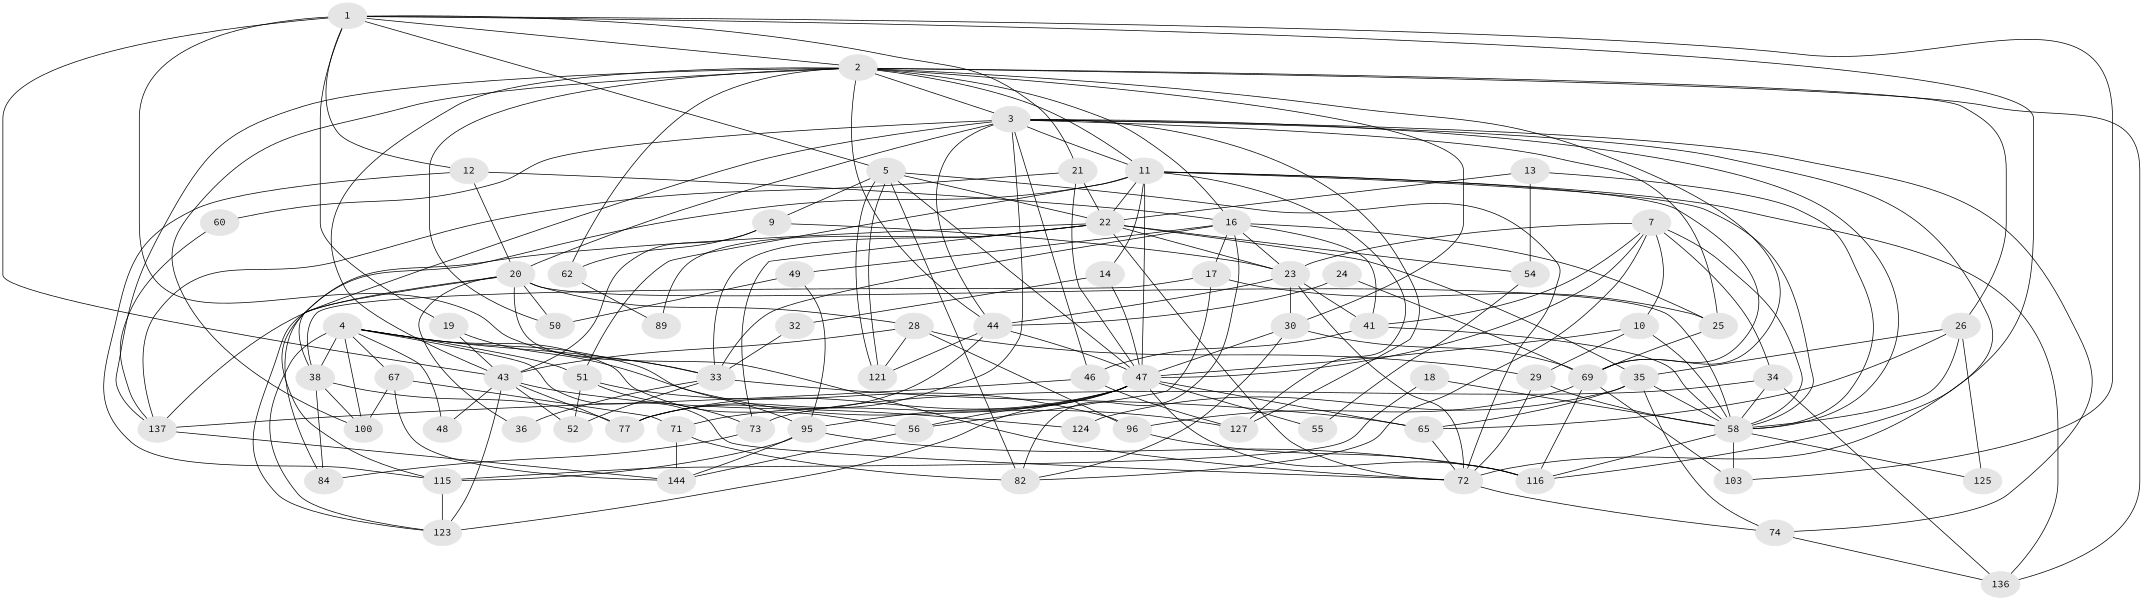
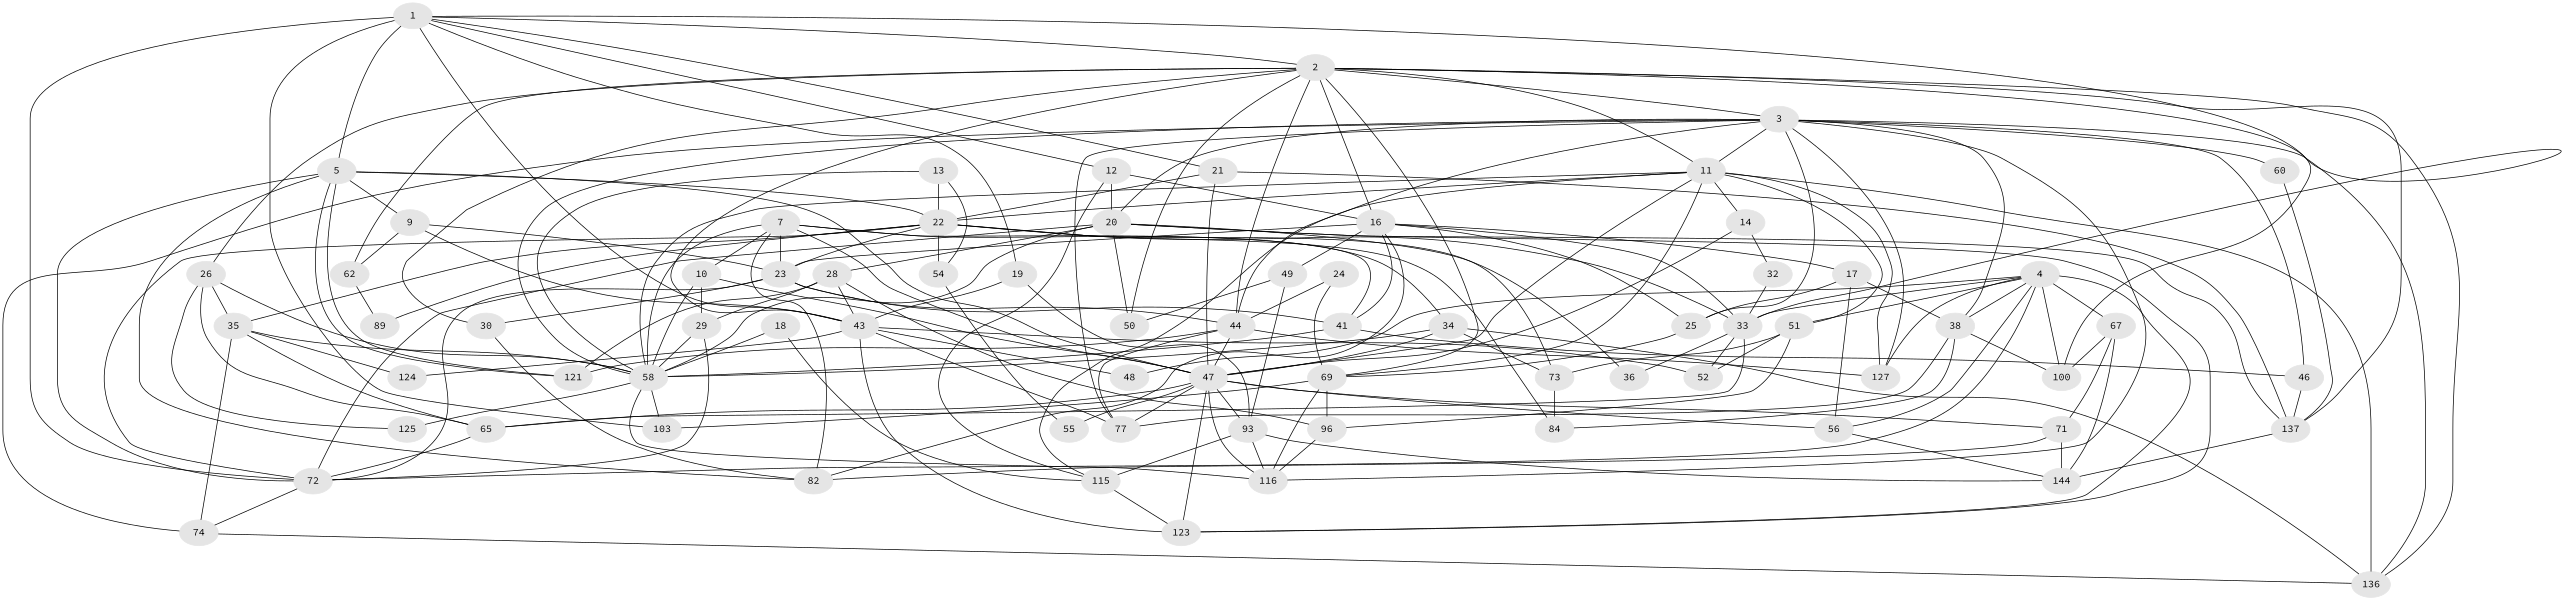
  graph {
    fontname="Source Code Pro"
    node [color=gray90 fontname="Source Code Pro" style=filled]
    edge [fontname="Source Code Pro"]
    1 [super="+117"]
    2 [super="+8"]
    5 [super="+120"]
    12 [super="+53"]
    19
    21
    33 [super="+45"]
    43 [super="+93"]
    72 [super="+80"]
    103
    3 [super="+6+64"]
    11 [super="+97+109+76+40"]
    16 [super="+63+42"]
    26
    30
    44 [super="+85+68+133"]
    50
    62
    69 [super="+92"]
    100
    136
    137
    9 [super="+99"]
    22 [super="+37"]
    47 [super="+86+91+61"]
    82 [super="+135"]
    121
    20 [super="+57"]
    115 [super="+119"]
-   95 [super="+140"]
+   95 [super="+140" label=93]
    36
    65 [super="+122"]
    52
    77
    48
    123 [super="+141"]
    124
    74
    25
    38 [super="+114"]
    46
    58 [super="+145+94+106+87"]
    60
    116 [super="+130"]
    127
    51 [super="+142"]
    14
    23 [super="+101"]
    41 [super="+132"]
    17 [super="+81"]
    49
    35 [super="+79"]
    125
    89
    96
    144 [super="+146"]
    28 [super="+70"]
    84
    4 [super="+107+39+75"]
    56 [super="+118"]
    67
    73 [super="+112"]
    71
    54
    55
    7 [super="+104"]
    10 [super="+66"]
    34
    29
    32
    13
    18
    24
    1 -- 2
    1 -- 5
    1 -- 12
    1 -- 19
    1 -- 21
    1 -- 33
    1 -- 43
    1 -- 72
    1 -- 103
    2 -- 43
    2 -- 3
    2 -- 11
    2 -- 16
    2 -- 26
    2 -- 30
    2 -- 44
    2 -- 50
    2 -- 62
    2 -- 69
    2 -- 100
    2 -- 136
    2 -- 137
    5 -- 72
    5 -- 9
    5 -- 22
    5 -- 47 [weight=3]
    5 -- 82
    5 -- 121
    5 -- 121
    12 -- 16 [weight=2]
    12 -- 20
    12 -- 115
    19 -- 43
    19 -- 95
    21 -- 137
    21 -- 22
    21 -- 47
    33 -- 36
    33 -- 65
    33 -- 52
    43 -- 52
    43 -- 77
    43 -- 48
    43 -- 123
    43 -- 124
    72 -- 74
    3 -- 11
    3 -- 44
+   3 -- 136
    3 -- 20 [weight=2]
    3 -- 77
    3 -- 74
    3 -- 25
    3 -- 38
    3 -- 46 [weight=2]
    3 -- 58
    3 -- 60
    3 -- 116
    3 -- 127
    11 -- 69
    11 -- 136
    11 -- 22
    11 -- 47
    11 -- 115
    11 -- 58
    11 -- 127
    11 -- 51
    11 -- 14
    16 -- 33
    16 -- 82
    16 -- 25
    16 -- 23
    16 -- 41
    16 -- 17
    16 -- 49
    26 -- 65
    26 -- 58
    26 -- 35
    26 -- 125
-   30 -- 69
-   30 -- 47
+   34 -- 47
    30 -- 82
    44 -- 47
    44 -- 121
    44 -- 77
-   46 -- 127
+   44 -- 127
    62 -- 89
    69 -- 103
    69 -- 116
    69 -- 96
    137 -- 144
    9 -- 43
    9 -- 62
    9 -- 23 [weight=2]
    22 -- 33
    22 -- 72
    22 -- 23
    22 -- 35
    22 -- 89
    22 -- 84
    22 -- 73
    22 -- 54
    47 -- 95
    47 -- 65
    47 -- 77
    47 -- 123
    47 -- 116
    47 -- 56
    47 -- 71
    47 -- 55 [weight=2]
    20 -- 72
    20 -- 50
    20 -- 137
    20 -- 36
    20 -- 123
    20 -- 58 [weight=2]
    20 -- 28
    115 -- 123
    95 -- 115 [weight=2]
    95 -- 116
    95 -- 144
    65 -- 72
    74 -- 136
    25 -- 69
    38 -- 100
    38 -- 77
    38 -- 84
    46 -- 137
    58 -- 103
    58 -- 116
    58 -- 125 [weight=2]
    60 -- 137
    51 -- 52
    51 -- 96
    51 -- 73
    14 -- 47 [weight=2]
    14 -- 32
    23 -- 72
    23 -- 30
    23 -- 44 [weight=2]
    23 -- 41
    41 -- 46
    41 -- 58
    17 -- 25
    17 -- 38 [weight=2]
    17 -- 56 [weight=2]
    49 -- 50
    49 -- 95
    35 -- 65 [weight=3]
    35 -- 124
    35 -- 74
    35 -- 58
    96 -- 116
    28 -- 43 [weight=2]
    28 -- 121
    28 -- 96
    28 -- 29
    4 -- 33
    4 -- 72
    4 -- 100
    4 -- 48
    4 -- 123
    4 -- 38
    4 -- 127
    4 -- 51
    4 -- 56
    4 -- 67
    56 -- 144
    67 -- 100
    67 -- 144
    67 -- 71
    73 -- 84
    71 -- 82
    71 -- 144
    54 -- 55
    7 -- 47
    7 -- 82
    7 -- 58
    7 -- 23
    7 -- 41
    7 -- 10
    7 -- 34
    10 -- 47
    10 -- 58 [weight=2]
    10 -- 29
    34 -- 136
    34 -- 58
    34 -- 73
    29 -- 72
    29 -- 58
    32 -- 33
    13 -- 22
    13 -- 58
    13 -- 54
    18 -- 115
    18 -- 58
    24 -- 44
    24 -- 69
  }
